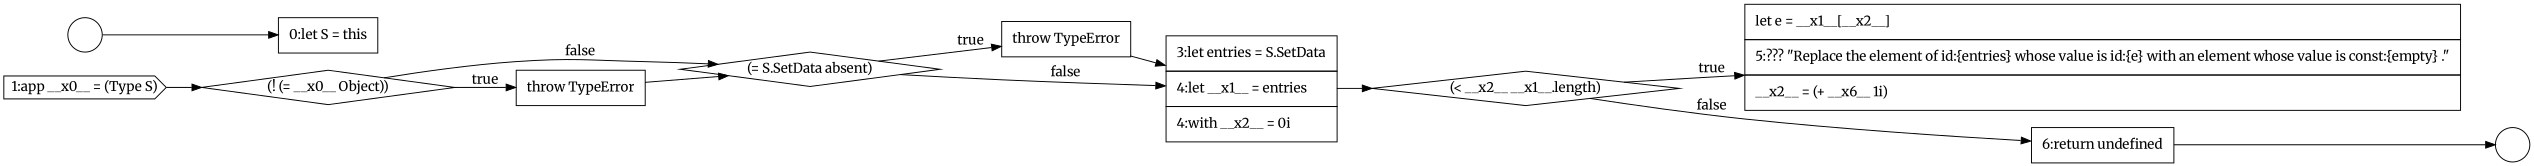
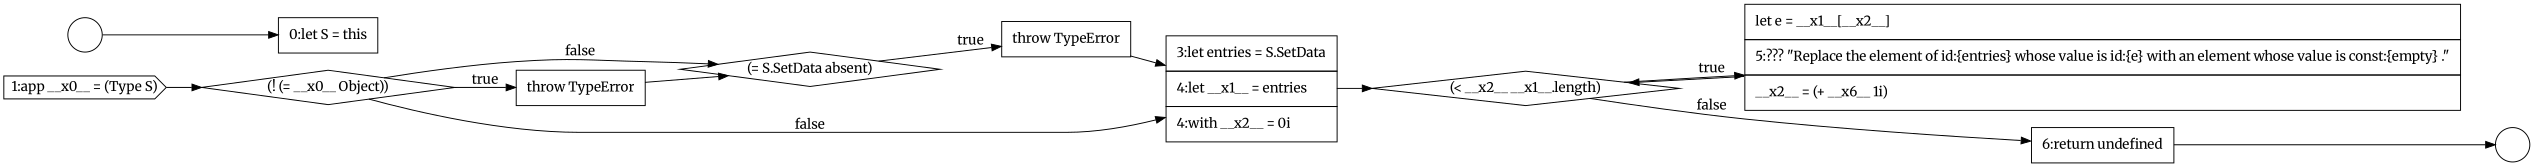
  digraph {
    fontname=Merriweather
    rankdir=LR
    node [color=black fillcolor=white fontname=Merriweather shape=none style=filled]
    edge [color=black fontname=Merriweather]
    n1 [label=<<font color="black">1:app __x0__ = (Type S)</font>> shape=cds]
    n2 [label=<<font color="black">(! (= __x0__ Object))</font>> shape=diamond]
    n3 [label=<<font color="black">(= S.SetData absent)</font>> shape=diamond]
    n4 [label=<<font color="black">     <table border="0" cellborder="1" cellspacing="0" cellpadding="10">       <tr><td align="left">throw TypeError</td></tr>     </table>   </font>> margin=0]
    n5 [label=<<font color="black">     <table border="0" cellborder="1" cellspacing="0" cellpadding="10">       <tr><td align="left">throw TypeError</td></tr>     </table>   </font>> margin=0]
    n6 [label=<<font color="black">     <table border="0" cellborder="1" cellspacing="0" cellpadding="10">       <tr><td align="left">3:let entries = S.SetData</td></tr>       <tr><td align="left">4:let __x1__ = entries</td></tr>       <tr><td align="left">4:with __x2__ = 0i</td></tr>     </table>   </font>> margin=0]
    n7 [label=<<font color="black">(&lt; __x2__ __x1__.length)</font>> shape=diamond]
    n8 [label=<<font color="black">     <table border="0" cellborder="1" cellspacing="0" cellpadding="10">       <tr><td align="left">let e = __x1__[__x2__]</td></tr>       <tr><td align="left">5:??? &quot;Replace the element of id:{entries} whose value is id:{e} with an element whose value is const:{empty} .&quot;</td></tr>       <tr><td align="left">__x2__ = (+ __x6__ 1i)</td></tr>     </table>   </font>> margin=0]
    n9 [label=<<font color="black">     <table border="0" cellborder="1" cellspacing="0" cellpadding="10">       <tr><td align="left">6:return undefined</td></tr>     </table>   </font>> margin=0]
    n10 [label=<<font color="black">     <table border="0" cellborder="1" cellspacing="0" cellpadding="10">       <tr><td align="left">0:let S = this</td></tr>     </table>   </font>> margin=0]
    n11 [label=" " shape=circle]
    n12 [label=" " shape=circle]
    n1 -> n2
    n2 -> n3 [label=<<font color="black">false</font>>]
    n2 -> n4 [label=<<font color="black">true</font>>]
    n3 -> n5 [label=<<font color="black">true</font>>]
-   n3 -> n6 [label=<<font color="black">false</font>>]
+   n2 -> n6 [label=<<font color="black">false</font>>]
    n4 -> n3
    n5 -> n6
    n6 -> n7
    n7 -> n8 [label=<<font color="black">true</font>>]
    n7 -> n9 [label=<<font color="black">false</font>>]
+   n8 -> n7
    n9 -> n11
    n12 -> n10
  }
